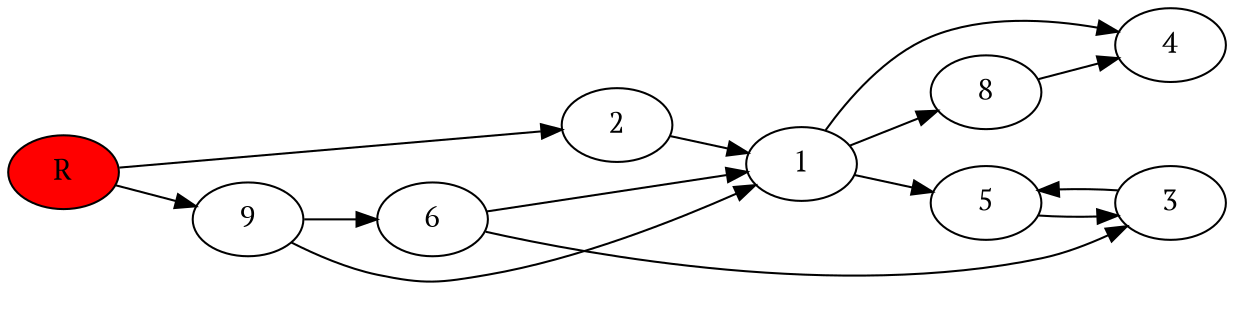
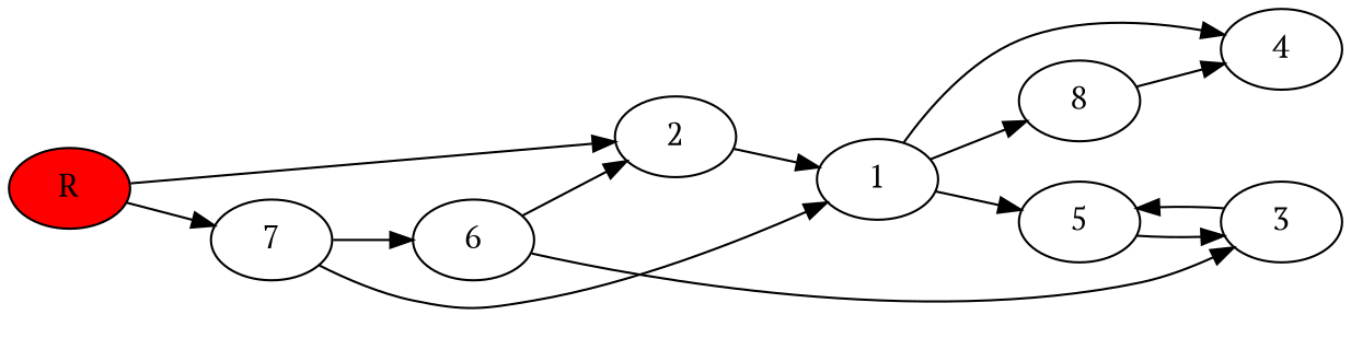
  digraph {
    fontname="PT Serif"
    rankdir=LR
    node [fontname="PT Serif"]
    edge [fontname="PT Serif"]
    1
    4
    5
    8
    3
    2
    6
-   7 [label=9]
+   7
    R [fillcolor="#ff0000" style=filled]
    1 -> 4
    1 -> 5
    1 -> 8
    5 -> 3
    8 -> 4
    3 -> 5
    2 -> 1
    6 -> 3
-   6 -> 1
+   6 -> 2
    7 -> 1
    7 -> 6
    R -> 2
    R -> 7
  }
